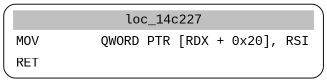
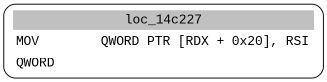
  digraph {
-   n1 [fontname="Courier New" label=<<table border="0" cellborder="0" cellpadding="3"><tr><td align="center" colspan="2" bgcolor="grey">loc_14c227</td></tr><tr><td align="left">MOV        QWORD PTR [RDX + 0x20], RSI</td></tr><tr><td align="left">RET        </td></tr></table>> shape=Mrecord]
+   n1 [fontname="Courier New" label=<<table border="0" cellborder="0" cellpadding="3"><tr><td align="center" colspan="2" bgcolor="grey">loc_14c227</td></tr><tr><td align="left">MOV        QWORD PTR [RDX + 0x20], RSI</td></tr><tr><td align="left">QWORD        </td></tr></table>> shape=Mrecord]
  }
